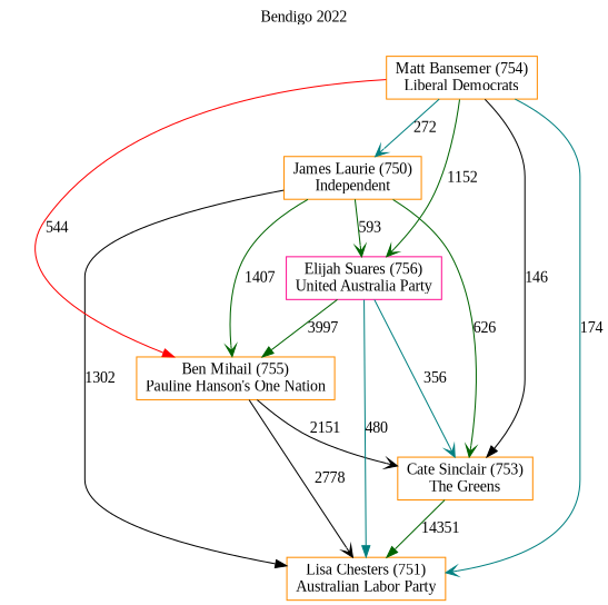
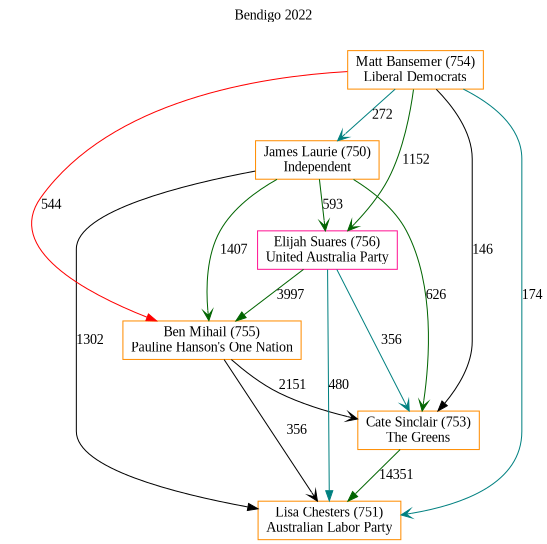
  digraph {
    fontname="Liberation Serif"
    label="Bendigo 2022"
    labelloc=t
    mclimit=10
    node [color=darkorange fontname="Liberation Serif" shape=box]
    edge [arrowhead=vee color=darkgreen fontname="Liberation Serif"]
    n1 [label="Ben Mihail (755)\nPauline Hanson's One Nation"]
    n2 [label="Cate Sinclair (753)\nThe Greens"]
    n3 [label="Lisa Chesters (751)\nAustralian Labor Party"]
    n4 [label="James Laurie (750)\nIndependent"]
    n5 [color=deeppink label="Elijah Suares (756)\nUnited Australia Party"]
    n6 [label="Matt Bansemer (754)\nLiberal Democrats"]
    n1 -> n2 [color=black label=2151]
-   n1 -> n3 [color=black label=2778]
+   n1 -> n3 [color=black label=356]
    n2 -> n3 [arrowhead=normal label=14351]
    n4 -> n1 [label=1407]
    n4 -> n2 [label=626]
    n4 -> n3 [arrowhead=normal color=black label=1302]
    n4 -> n5 [label=593]
    n5 -> n1 [arrowhead=normal label=3997]
    n5 -> n2 [color=teal label=356]
    n5 -> n3 [arrowhead=normal color=teal label=480]
    n6 -> n1 [arrowhead=normal color=red label=544]
    n6 -> n2 [arrowhead=normal color=black label=146]
    n6 -> n3 [color=teal label=174]
    n6 -> n4 [color=teal label=272]
    n6 -> n5 [label=1152]
  }
